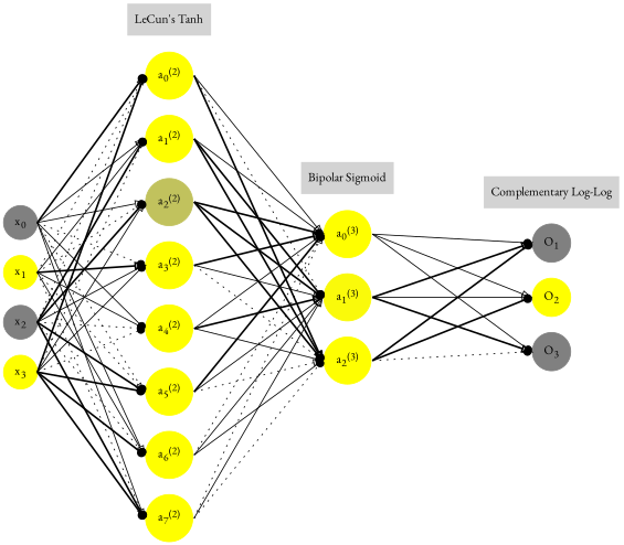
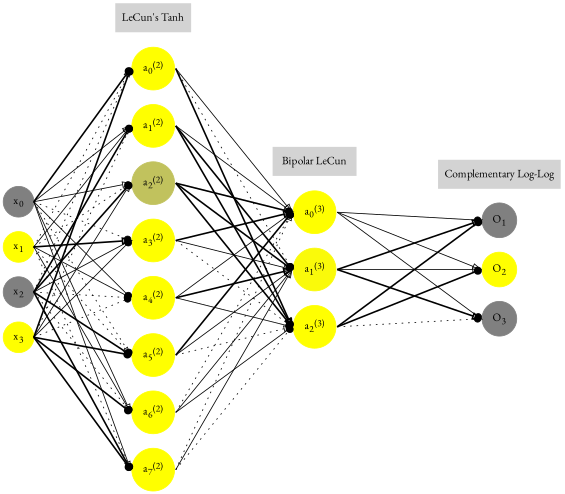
  digraph {
    rankdir=LR
    ranksep=1.4
    splines=false
    fontname="EB Garamond"
    node [color="0.1667, 0.0, 0.5" fillcolor="0.1667, 0.0, 0.5" shape=circle style=filled fontname="EB Garamond"]
    edge [headport=w style=solid tailport=e fontname="EB Garamond" arrowhead=dot]
    n1 [label=<x<sub>0</sub>>]
    n2 [color="0.1667, 1.0, 1.0" fillcolor="0.1667, 1.0, 1.0" label=<x<sub>1</sub>>]
    n3 [label=<x<sub>2</sub>>]
    n4 [color="0.1667, 1.0, 1.0" fillcolor="0.1667, 1.0, 1.0" label=<x<sub>3</sub>>]
    n5 [color="0.1667, 1.265501, 1.132750" fillcolor="0.1667, 1.265501, 1.132750" label=<a<sub>0</sub><sup>(2)</sup>>]
    n6 [color="0.1667, 1.390107, 1.195053" fillcolor="0.1667, 1.390107, 1.195053" label=<a<sub>1</sub><sup>(2)</sup>>]
    n7 [color="0.1667, 0.515706, 0.757853" fillcolor="0.1667, 0.515706, 0.757853" label=<a<sub>2</sub><sup>(2)</sup>>]
    n8 [color="0.1667, 1.706060, 1.353030" fillcolor="0.1667, 1.706060, 1.353030" label=<a<sub>3</sub><sup>(2)</sup>>]
    n9 [color="0.1667, 1.262708, 1.131354" fillcolor="0.1667, 1.262708, 1.131354" label=<a<sub>4</sub><sup>(2)</sup>>]
    n10 [color="0.1667, 1.005325, 1.002663" fillcolor="0.1667, 1.005325, 1.002663" label=<a<sub>5</sub><sup>(2)</sup>>]
    n11 [color="0.1667, 1.311573, 1.155786" fillcolor="0.1667, 1.311573, 1.155786" label=<a<sub>6</sub><sup>(2)</sup>>]
    n12 [color="0.1667, 1.456012, 1.228006" fillcolor="0.1667, 1.456012, 1.228006" label=<a<sub>7</sub><sup>(2)</sup>>]
    n13 [color="0.1667, 0.997185, 0.998593" fillcolor="0.1667, 0.997185, 0.998593" label=<a<sub>0</sub><sup>(3)</sup>>]
    n14 [color="0.1667, 0.957737, 0.978869" fillcolor="0.1667, 0.957737, 0.978869" label=<a<sub>1</sub><sup>(3)</sup>>]
    n15 [color="0.1667, 0.995262, 0.997631" fillcolor="0.1667, 0.995262, 0.997631" label=<a<sub>2</sub><sup>(3)</sup>>]
    n16 [label=<O<sub>1</sub>>]
    n17 [color="0.1667, 1.0, 1.0" fillcolor="0.1667, 1.0, 1.0" label=<O<sub>2</sub>>]
    n18 [label=<O<sub>3</sub>>]
    n19 [label="LeCun's Tanh" shape=plaintext fillcolor=lightgrey color=purple]
-   n20 [label="Bipolar Sigmoid" shape=plaintext fillcolor=lightgrey color=purple]
+   n20 [label="Bipolar LeCun" shape=plaintext fillcolor=lightgrey color=purple]
    n21 [label="Complementary Log-Log" shape=plaintext fillcolor=lightgrey color=brown]
    subgraph sub_1 {
      n1
    }
    subgraph sub_2 {
      n2
    }
    subgraph sub_3 {
      n3
    }
    subgraph sub_4 {
      n4
    }
    subgraph sub_5 {
      n5
    }
    subgraph sub_6 {
      n6
    }
    subgraph sub_7 {
      n7
    }
    subgraph sub_8 {
      n8
    }
    subgraph sub_9 {
      n9
    }
    subgraph sub_10 {
      n10
    }
    subgraph sub_11 {
      n11
    }
    subgraph sub_12 {
      n12
    }
    subgraph sub_13 {
      n13
    }
    subgraph sub_14 {
      n14
    }
    subgraph sub_15 {
      n15
    }
    subgraph sub_16 {
      n16
    }
    subgraph sub_17 {
      n17
    }
    subgraph sub_18 {
      n18
    }
    subgraph sub_19 {
      rank=same
      n1
      n2
      n3
      n4
    }
    subgraph sub_20 {
      rank=same
      n5
      n6
      n7
      n8
      n9
      n10
      n11
      n12
    }
    subgraph sub_21 {
      rank=same
      n13
      n14
      n15
    }
    subgraph sub_22 {
      rank=same
      n16
      n17
      n18
    }
    subgraph sub_23 {
      rank=same
      n5
      n19
    }
    subgraph sub_24 {
      rank=same
      n13
      n20
    }
    subgraph sub_25 {
      rank=same
      n16
      n21
    }
    n1 -> n2 [style=invis arrowhead=""]
    n1 -> n5 [style=bold]
    n1 -> n6 [arrowhead=onormal]
    n1 -> n7 [arrowhead=onormal]
    n1 -> n8 [style=dotted]
    n1 -> n9
    n1 -> n10 [style=dotted]
    n1 -> n11 [arrowhead=onormal]
    n1 -> n12
    n2 -> n3 [style=invis arrowhead=""]
    n2 -> n5 [style=dotted arrowhead=onormal]
    n2 -> n6 [arrowhead=onormal]
    n2 -> n7 [style=dotted]
    n2 -> n8 [style=bold arrowhead=onormal]
    n2 -> n9
    n2 -> n10 [style=dotted arrowhead=onormal]
    n2 -> n11
    n2 -> n12 [style=dotted arrowhead=onormal]
    n3 -> n4 [style=invis arrowhead=""]
    n3 -> n5 [style=dotted]
    n3 -> n6 [style=bold]
    n3 -> n7 [style=bold]
    n3 -> n8
    n3 -> n9 [style=dotted]
    n3 -> n10 [style=bold]
    n3 -> n11 [style=dotted]
    n3 -> n12 [style=bold]
    n4 -> n5 [style=bold]
    n4 -> n6 [style=dotted]
    n4 -> n7 [arrowhead=onormal]
    n4 -> n8
    n4 -> n9 [style=dotted]
    n4 -> n10 [style=bold]
    n4 -> n11 [style=bold]
    n4 -> n12 [style=bold]
    n5 -> n6 [style=invis arrowhead=""]
    n5 -> n13 [arrowhead=onormal]
    n5 -> n14 [style=dotted]
    n5 -> n15 [style=bold arrowhead=onormal]
    n6 -> n7 [style=invis arrowhead=""]
    n6 -> n13 [arrowhead=onormal]
    n6 -> n14 [style=bold]
    n6 -> n15 [style=bold arrowhead=onormal]
    n7 -> n8 [style=invis arrowhead=""]
    n7 -> n13 [style=bold]
    n7 -> n14 [style=bold]
    n7 -> n15 [style=bold]
    n8 -> n9 [style=invis arrowhead=""]
    n8 -> n13 [style=bold arrowhead=onormal]
    n8 -> n14 [arrowhead=onormal]
    n8 -> n15 [style=dotted]
    n9 -> n10 [style=invis arrowhead=""]
    n9 -> n13 [arrowhead=onormal]
    n9 -> n14 [style=bold arrowhead=onormal]
    n9 -> n15
    n10 -> n11 [style=invis arrowhead=""]
    n10 -> n13 [style=bold]
    n10 -> n14 [arrowhead=onormal]
    n10 -> n15 [style=dotted arrowhead=onormal]
    n11 -> n12 [style=invis arrowhead=""]
    n11 -> n13 [style=dotted]
    n11 -> n14 [arrowhead=onormal]
    n11 -> n15
    n12 -> n13 [style=dotted arrowhead=onormal]
    n12 -> n14 [arrowhead=onormal]
    n12 -> n15 [style=dotted]
    n13 -> n14 [style=invis arrowhead=""]
    n13 -> n16
    n13 -> n17 [arrowhead=onormal]
    n13 -> n18
    n14 -> n15 [style=invis arrowhead=""]
    n14 -> n16 [style=bold arrowhead=onormal]
    n14 -> n17 [arrowhead=onormal]
    n14 -> n18 [style=bold arrowhead=onormal]
    n15 -> n16 [style=bold]
    n15 -> n17 [style=bold]
    n15 -> n18 [style=dotted]
    n16 -> n17 [style=invis arrowhead=""]
    n17 -> n18 [style=invis arrowhead=""]
    n19 -> n5 [style=invis arrowhead=""]
    n20 -> n13 [style=invis arrowhead=""]
    n21 -> n16 [style=invis arrowhead=""]
  }
